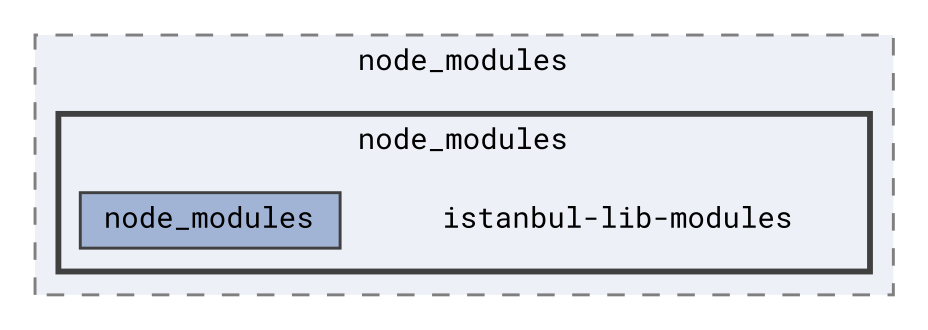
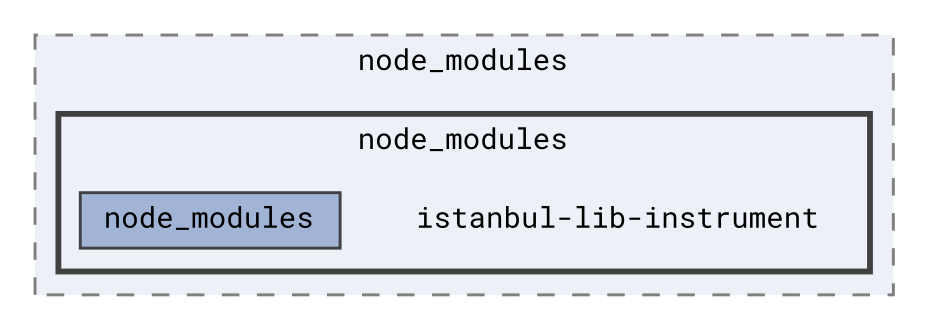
  digraph {
    compound=true
    fontname="Roboto Mono"
    node [fontname="Roboto Mono" fontsize=10]
-   n1 [height=0.2 label="istanbul-lib-modules" shape=plaintext width=0.4]
+   n1 [height=0.2 label="istanbul-lib-instrument" shape=plaintext width=0.4]
    n2 [color=grey25 fillcolor="#a2b4d6" height=0.2 label=node_modules shape=box style=filled width=0.4]
    subgraph cluster_1 {
      bgcolor="#edf0f7"
      fontsize=10
      label=node_modules
      pencolor=grey50
      style="filled,dashed"
      subgraph cluster_2 {
        bgcolor="#edf0f7"
        fontsize=10
        pencolor=grey25
        style="filled,bold"
        n1
        n2
      }
    }
  }
